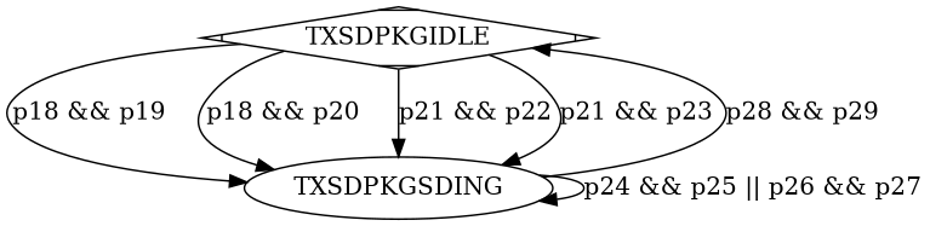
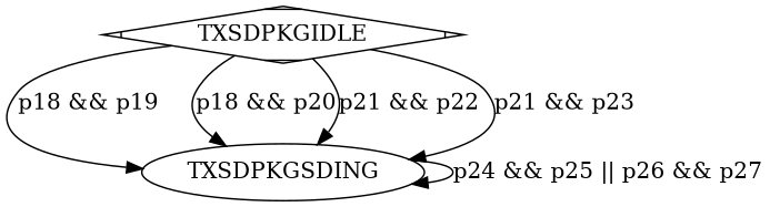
  digraph {
    TXSDPKGIDLE [shape=Mdiamond]
    TXSDPKGSDING
    TXSDPKGIDLE -> TXSDPKGSDING [label="p18 && p19"]
    TXSDPKGIDLE -> TXSDPKGSDING [label="p18 && p20"]
    TXSDPKGIDLE -> TXSDPKGSDING [label="p21 && p22"]
    TXSDPKGIDLE -> TXSDPKGSDING [label="p21 && p23"]
-   TXSDPKGSDING -> TXSDPKGIDLE [label="p28 && p29"]
    TXSDPKGSDING -> TXSDPKGSDING [label="p24 && p25 || p26 && p27"]
  }
